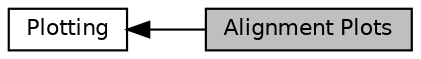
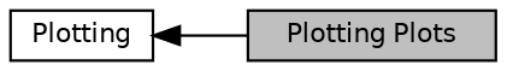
  digraph {
    rankdir=LR
    node [color=black fontname=Helvetica fontsize=10 shape=box]
    n1 [height=0.2 label=Plotting width=0.4]
-   n2 [fillcolor=grey75 fontcolor=black height=0.2 label="Alignment Plots" style=filled width=0.4]
+   n2 [fillcolor=grey75 fontcolor=black height=0.2 label="Plotting Plots" style=filled width=0.4]
    n1 -> n2 [dir=back fontname=Helvetica fontsize=10 labelfontname=Helvetica labelfontsize=10 shape=plaintext style=solid]
  }
